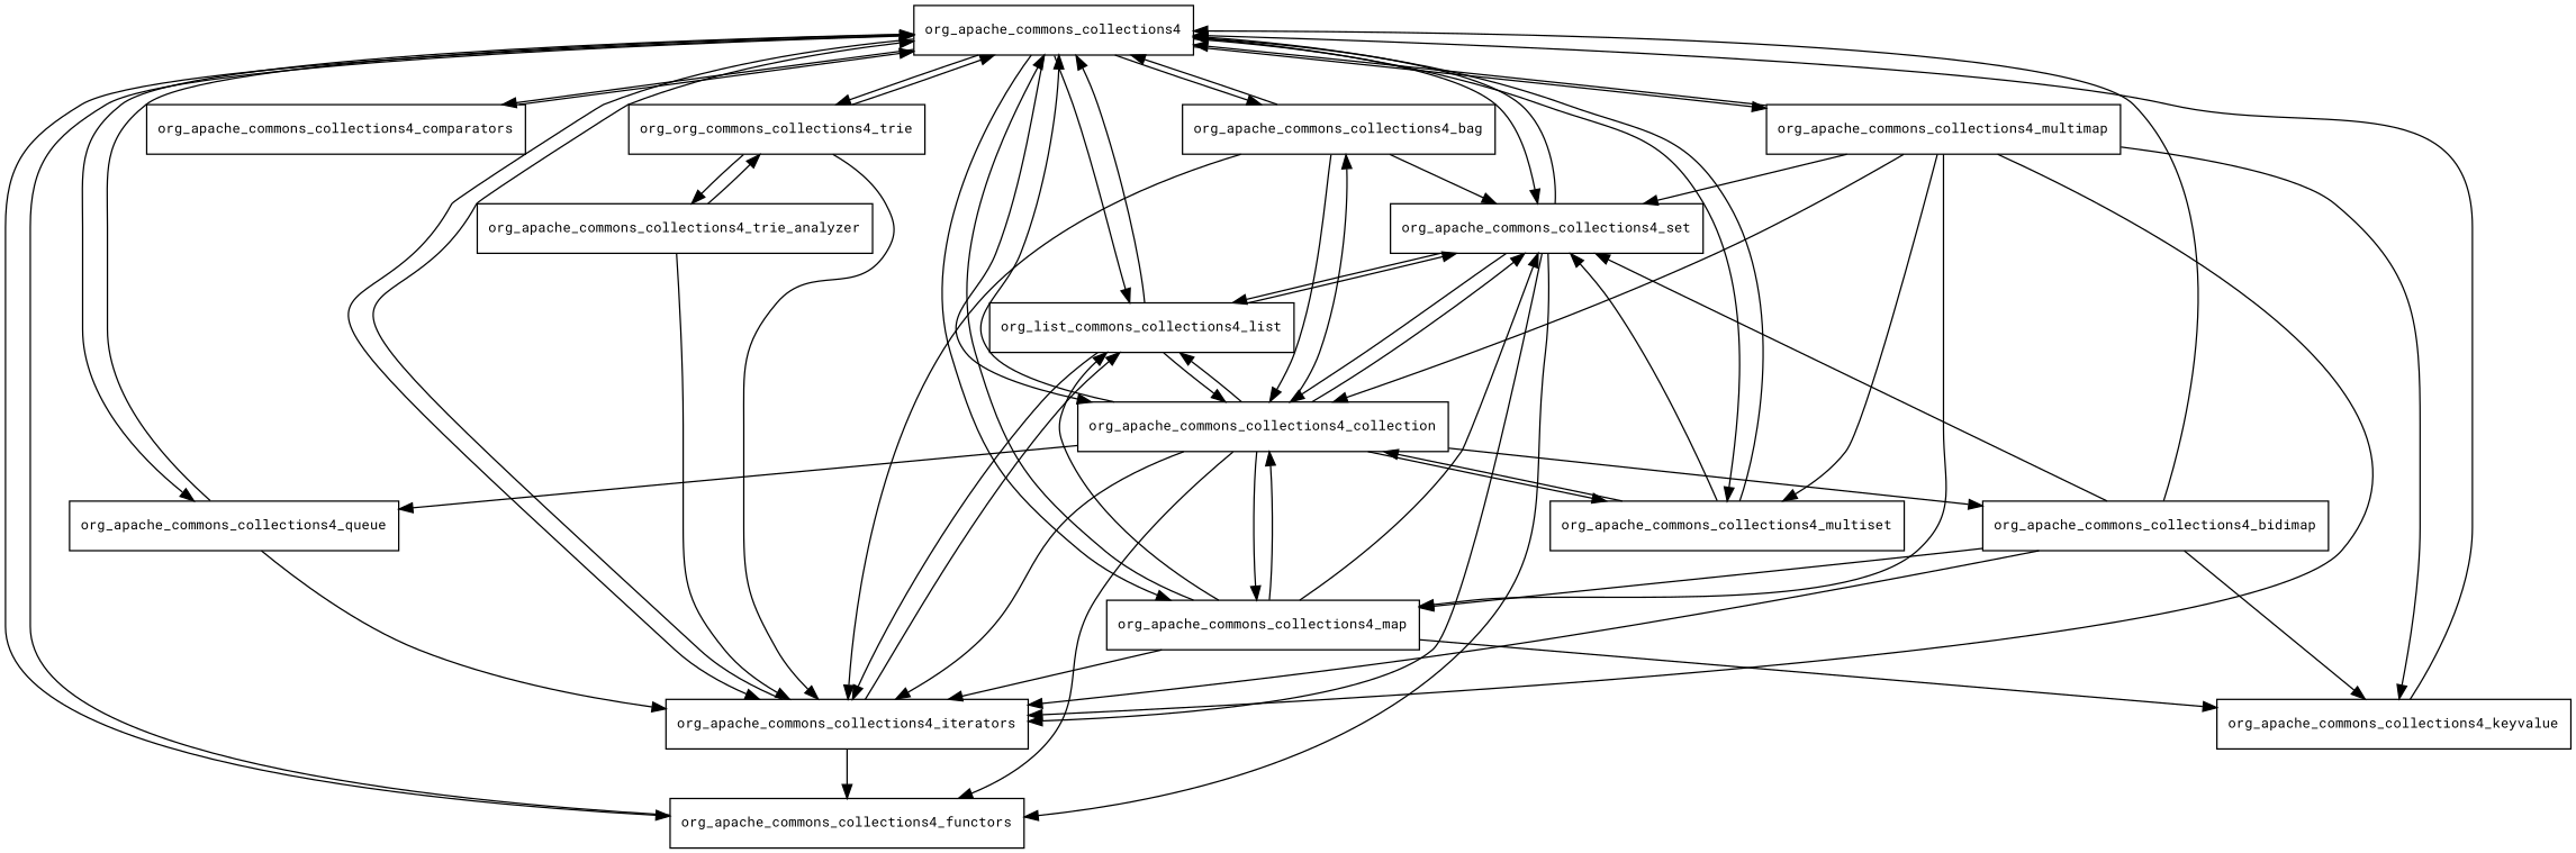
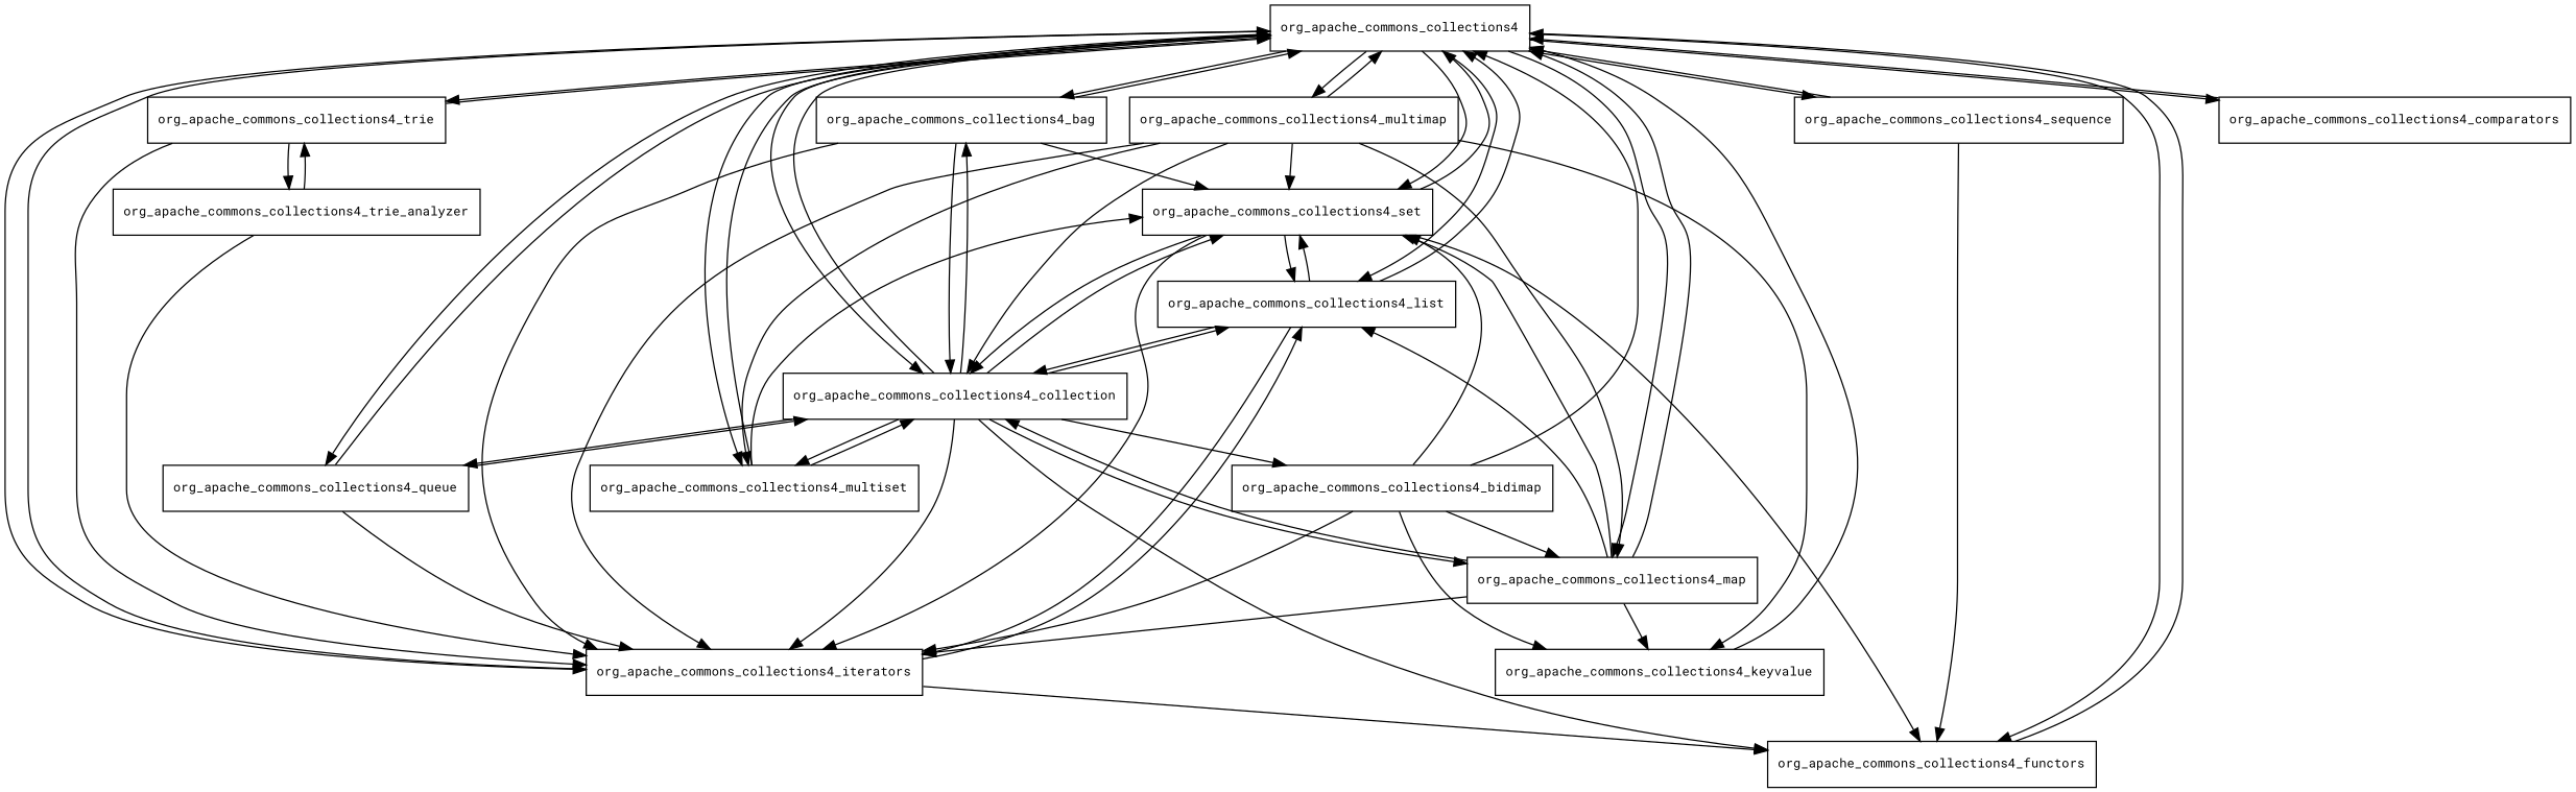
  digraph {
    fontname="Roboto Mono"
    node [fontname="Roboto Mono" fontsize=10.0 shape=box]
    edge [fontname="Roboto Mono"]
    org_apache_commons_collections4
    org_apache_commons_collections4_bag
    org_apache_commons_collections4_collection
    org_apache_commons_collections4_comparators
    org_apache_commons_collections4_functors
    org_apache_commons_collections4_iterators
-   org_apache_commons_collections4_list [label=org_list_commons_collections4_list]
+   org_apache_commons_collections4_list
    org_apache_commons_collections4_map
    org_apache_commons_collections4_multimap
    org_apache_commons_collections4_multiset
    org_apache_commons_collections4_queue
+   org_apache_commons_collections4_sequence
    org_apache_commons_collections4_set
-   org_apache_commons_collections4_trie [label=org_org_commons_collections4_trie]
+   org_apache_commons_collections4_trie
    org_apache_commons_collections4_bidimap
    org_apache_commons_collections4_keyvalue
    org_apache_commons_collections4_trie_analyzer
    org_apache_commons_collections4 -> org_apache_commons_collections4_bag
    org_apache_commons_collections4 -> org_apache_commons_collections4_collection
    org_apache_commons_collections4 -> org_apache_commons_collections4_comparators
    org_apache_commons_collections4 -> org_apache_commons_collections4_functors
    org_apache_commons_collections4 -> org_apache_commons_collections4_iterators
    org_apache_commons_collections4 -> org_apache_commons_collections4_list
    org_apache_commons_collections4 -> org_apache_commons_collections4_map
    org_apache_commons_collections4 -> org_apache_commons_collections4_multimap
    org_apache_commons_collections4 -> org_apache_commons_collections4_multiset
    org_apache_commons_collections4 -> org_apache_commons_collections4_queue
+   org_apache_commons_collections4 -> org_apache_commons_collections4_sequence
    org_apache_commons_collections4 -> org_apache_commons_collections4_set
    org_apache_commons_collections4 -> org_apache_commons_collections4_trie
    org_apache_commons_collections4_bag -> org_apache_commons_collections4
    org_apache_commons_collections4_bag -> org_apache_commons_collections4_collection
    org_apache_commons_collections4_bag -> org_apache_commons_collections4_iterators
    org_apache_commons_collections4_bag -> org_apache_commons_collections4_set
    org_apache_commons_collections4_collection -> org_apache_commons_collections4
    org_apache_commons_collections4_collection -> org_apache_commons_collections4_bag
    org_apache_commons_collections4_collection -> org_apache_commons_collections4_functors
    org_apache_commons_collections4_collection -> org_apache_commons_collections4_iterators
    org_apache_commons_collections4_collection -> org_apache_commons_collections4_list
    org_apache_commons_collections4_collection -> org_apache_commons_collections4_map
    org_apache_commons_collections4_collection -> org_apache_commons_collections4_multiset
    org_apache_commons_collections4_collection -> org_apache_commons_collections4_queue
    org_apache_commons_collections4_collection -> org_apache_commons_collections4_set
    org_apache_commons_collections4_collection -> org_apache_commons_collections4_bidimap
    org_apache_commons_collections4_comparators -> org_apache_commons_collections4
    org_apache_commons_collections4_functors -> org_apache_commons_collections4
    org_apache_commons_collections4_iterators -> org_apache_commons_collections4
    org_apache_commons_collections4_iterators -> org_apache_commons_collections4_functors
    org_apache_commons_collections4_iterators -> org_apache_commons_collections4_list
    org_apache_commons_collections4_list -> org_apache_commons_collections4
    org_apache_commons_collections4_list -> org_apache_commons_collections4_collection
    org_apache_commons_collections4_list -> org_apache_commons_collections4_iterators
    org_apache_commons_collections4_list -> org_apache_commons_collections4_set
    org_apache_commons_collections4_map -> org_apache_commons_collections4
    org_apache_commons_collections4_map -> org_apache_commons_collections4_collection
    org_apache_commons_collections4_map -> org_apache_commons_collections4_iterators
    org_apache_commons_collections4_map -> org_apache_commons_collections4_list
    org_apache_commons_collections4_map -> org_apache_commons_collections4_set
    org_apache_commons_collections4_map -> org_apache_commons_collections4_keyvalue
    org_apache_commons_collections4_multimap -> org_apache_commons_collections4
    org_apache_commons_collections4_multimap -> org_apache_commons_collections4_collection
    org_apache_commons_collections4_multimap -> org_apache_commons_collections4_iterators
    org_apache_commons_collections4_multimap -> org_apache_commons_collections4_map
    org_apache_commons_collections4_multimap -> org_apache_commons_collections4_multiset
    org_apache_commons_collections4_multimap -> org_apache_commons_collections4_set
    org_apache_commons_collections4_multimap -> org_apache_commons_collections4_keyvalue
    org_apache_commons_collections4_multiset -> org_apache_commons_collections4
    org_apache_commons_collections4_multiset -> org_apache_commons_collections4_collection
    org_apache_commons_collections4_multiset -> org_apache_commons_collections4_set
    org_apache_commons_collections4_queue -> org_apache_commons_collections4
+   org_apache_commons_collections4_queue -> org_apache_commons_collections4_collection
    org_apache_commons_collections4_queue -> org_apache_commons_collections4_iterators
+   org_apache_commons_collections4_sequence -> org_apache_commons_collections4
+   org_apache_commons_collections4_sequence -> org_apache_commons_collections4_functors
    org_apache_commons_collections4_set -> org_apache_commons_collections4
    org_apache_commons_collections4_set -> org_apache_commons_collections4_collection
    org_apache_commons_collections4_set -> org_apache_commons_collections4_functors
    org_apache_commons_collections4_set -> org_apache_commons_collections4_iterators
    org_apache_commons_collections4_set -> org_apache_commons_collections4_list
    org_apache_commons_collections4_trie -> org_apache_commons_collections4
    org_apache_commons_collections4_trie -> org_apache_commons_collections4_iterators
    org_apache_commons_collections4_trie -> org_apache_commons_collections4_trie_analyzer
    org_apache_commons_collections4_bidimap -> org_apache_commons_collections4
    org_apache_commons_collections4_bidimap -> org_apache_commons_collections4_iterators
    org_apache_commons_collections4_bidimap -> org_apache_commons_collections4_map
    org_apache_commons_collections4_bidimap -> org_apache_commons_collections4_set
    org_apache_commons_collections4_bidimap -> org_apache_commons_collections4_keyvalue
    org_apache_commons_collections4_keyvalue -> org_apache_commons_collections4
    org_apache_commons_collections4_trie_analyzer -> org_apache_commons_collections4_iterators
    org_apache_commons_collections4_trie_analyzer -> org_apache_commons_collections4_trie
  }
